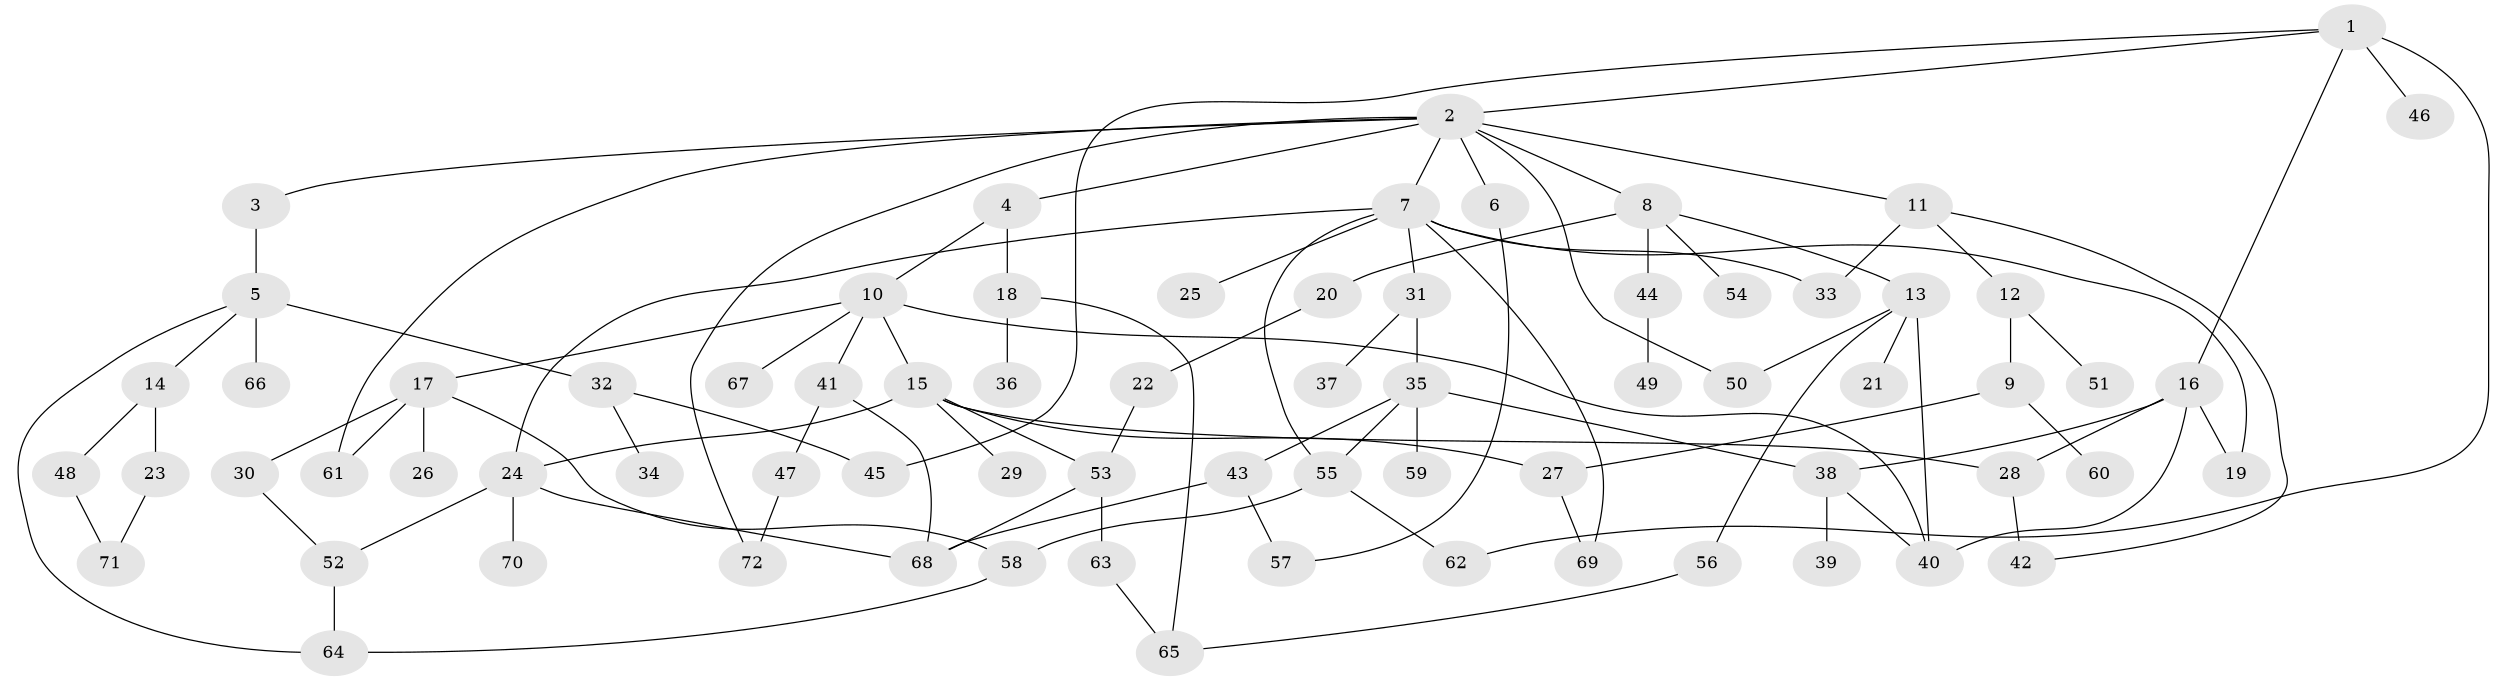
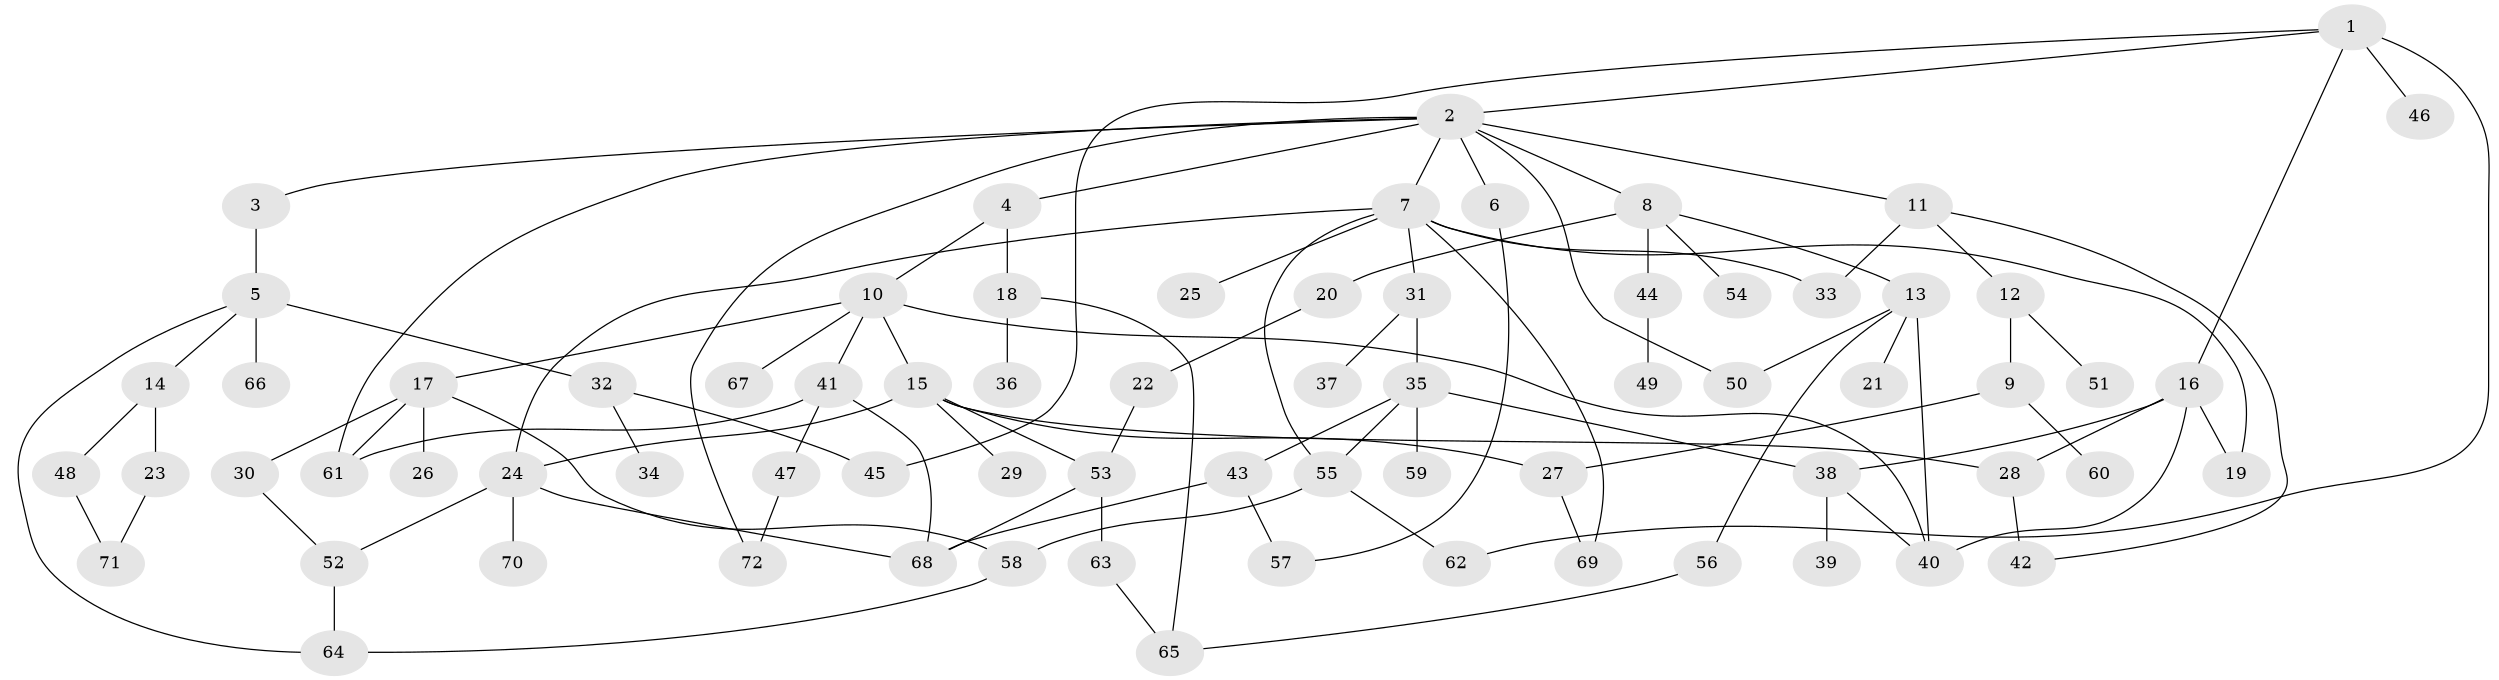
  graph {
    node [color=gray90 style=filled]
    1
    2
    16
    45
    46
    62
    3
    4
    6
    7
    8
    11
    50
    61
    72
    19
    40
    28
    38
    5
    10
    18
    57
    24
    25
    31
    33
    55
    69
    13
    20
    44
    54
    9
    27
    60
    12
    42
    14
    32
    64
    66
    15
    17
    41
    67
    36
    65
    23
    48
    34
    52
    68
    70
    35
    37
    58
    21
    56
    22
    49
    29
    53
    26
    30
    47
    51
    71
    63
    39
    43
    59
    1 -- 2
    1 -- 16
    1 -- 45
    1 -- 46
    1 -- 62
    2 -- 3
    2 -- 4
    2 -- 6
    2 -- 7
    2 -- 8
    2 -- 11
    2 -- 50
    2 -- 61
    2 -- 72
    16 -- 19
    16 -- 40
    16 -- 28
    16 -- 38
    3 -- 5
    4 -- 10
    4 -- 18
    6 -- 57
    7 -- 19
    7 -- 24
    7 -- 25
    7 -- 31
    7 -- 33
    7 -- 55
    7 -- 69
    8 -- 13
    8 -- 20
    8 -- 44
    8 -- 54
    11 -- 33
    11 -- 12
    11 -- 42
    28 -- 42
    38 -- 40
    38 -- 39
    5 -- 14
    5 -- 32
    5 -- 64
    5 -- 66
    10 -- 40
    10 -- 15
    10 -- 17
    10 -- 41
    10 -- 67
    18 -- 36
    18 -- 65
    24 -- 52
    24 -- 68
    24 -- 70
    31 -- 35
    31 -- 37
    55 -- 62
    55 -- 58
    13 -- 50
    13 -- 40
    13 -- 21
    13 -- 56
    20 -- 22
    44 -- 49
    9 -- 27
    9 -- 60
    27 -- 69
    12 -- 9
    12 -- 51
    14 -- 23
    14 -- 48
    32 -- 45
    32 -- 34
    15 -- 28
    15 -- 24
    15 -- 27
    15 -- 29
    15 -- 53
    17 -- 61
    17 -- 58
    17 -- 26
    17 -- 30
+   41 -- 61
    41 -- 68
    41 -- 47
    23 -- 71
    48 -- 71
    52 -- 64
    35 -- 38
    35 -- 55
    35 -- 43
    35 -- 59
    58 -- 64
    56 -- 65
    22 -- 53
    53 -- 68
    53 -- 63
    30 -- 52
    47 -- 72
    63 -- 65
    43 -- 57
    43 -- 68
  }
